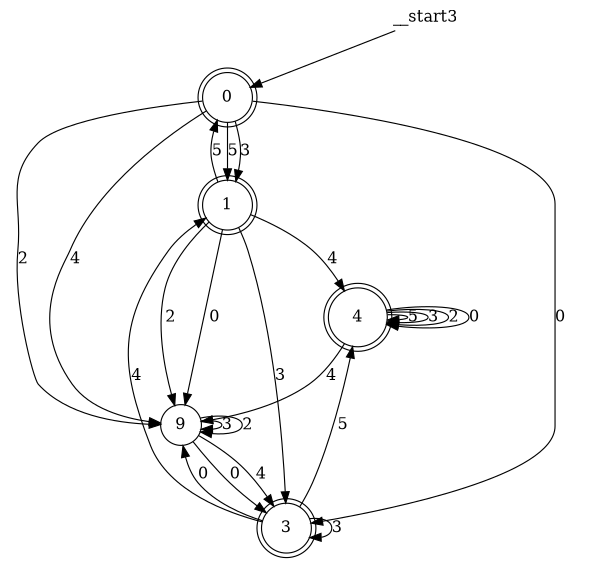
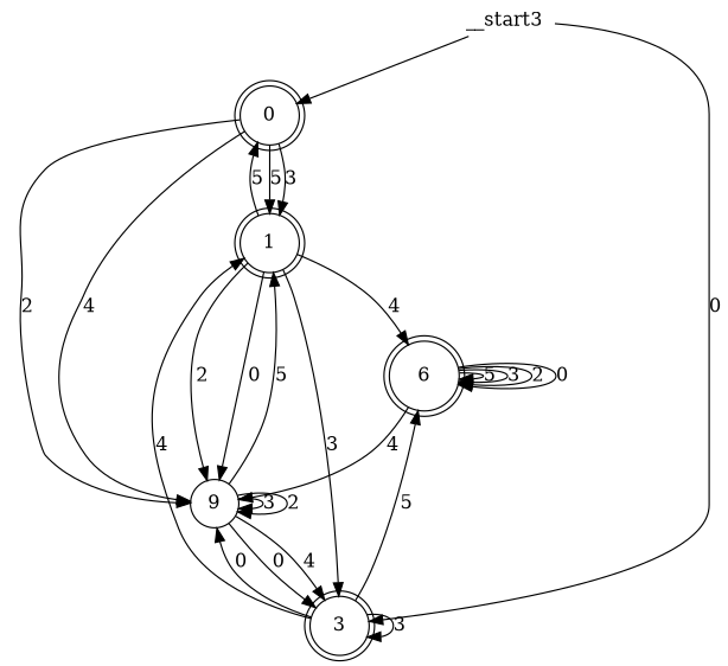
  digraph {
    node [shape=doublecircle]
    n1 [label=0]
    n2 [label=1]
    n3 [label=9 shape=circle]
    n4 [label=3]
-   n5 [label=4]
+   n5 [label=6]
    n6 [height=0 label=__start3 shape=none width=0]
    n1 -> n2 [label=5]
    n1 -> n2 [label=3]
    n1 -> n3 [label=2]
    n1 -> n3 [label=4]
-   n1 -> n4 [label=0]
+   n6 -> n4 [label=0]
    n2 -> n1 [label=5]
    n2 -> n3 [label=2]
    n2 -> n3 [label=0]
    n2 -> n4 [label=3]
    n2 -> n5 [label=4]
+   n3 -> n2 [label=5]
    n3 -> n3 [label=3]
    n3 -> n3 [label=2]
    n3 -> n4 [label=0]
    n3 -> n4 [label=4]
    n4 -> n2 [label=4]
    n4 -> n3 [label=0]
    n4 -> n4 [label=3]
    n4 -> n5 [label=5]
    n5 -> n3 [label=4]
    n5 -> n5 [label=5]
    n5 -> n5 [label=3]
    n5 -> n5 [label=2]
    n5 -> n5 [label=0]
    n6 -> n1
  }
